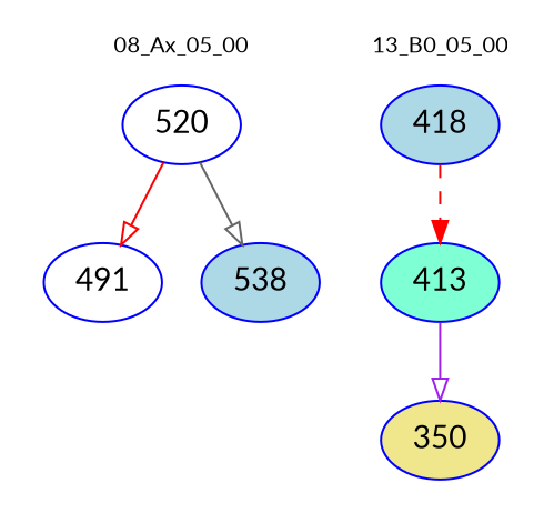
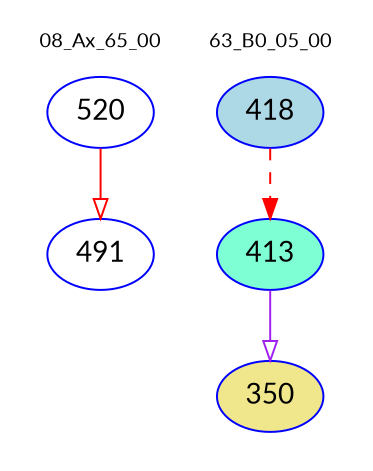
  digraph {
    fontname=Lato
    node [color=blue fillcolor=white fontname=Lato style=filled]
    edge [arrowhead=onormal color=red fontname=Lato style=solid]
    n1 [label=520]
    n2 [label=491]
-   n3 [fillcolor=lightblue label=538]
    n4 [fillcolor=aquamarine label=413]
    n5 [fillcolor=khaki label=350]
    n6 [fillcolor=lightblue label=418]
    subgraph cluster_1 {
      color=white
      fontsize=10
-     label="08_Ax_05_00"
+     label="08_Ax_65_00"
      n1
      n2
-     n3
    }
    subgraph cluster_2 {
      color=white
      fontsize=10
-     label="13_B0_05_00"
+     label="63_B0_05_00"
      n4
      n5
      n6
    }
    n1 -> n2
-   n1 -> n3 [color=gray40]
    n4 -> n5 [color=purple]
    n6 -> n4 [arrowhead=normal style=dashed]
  }
